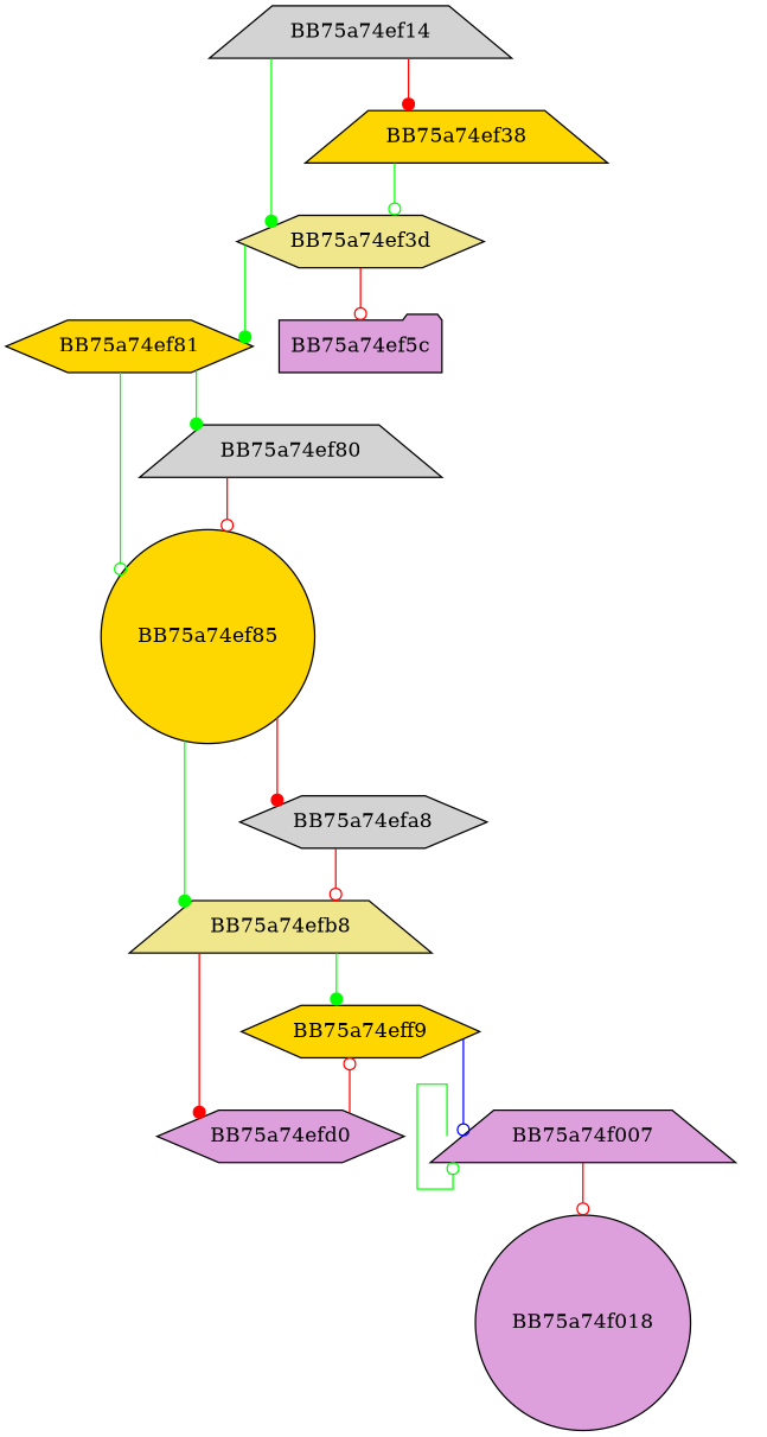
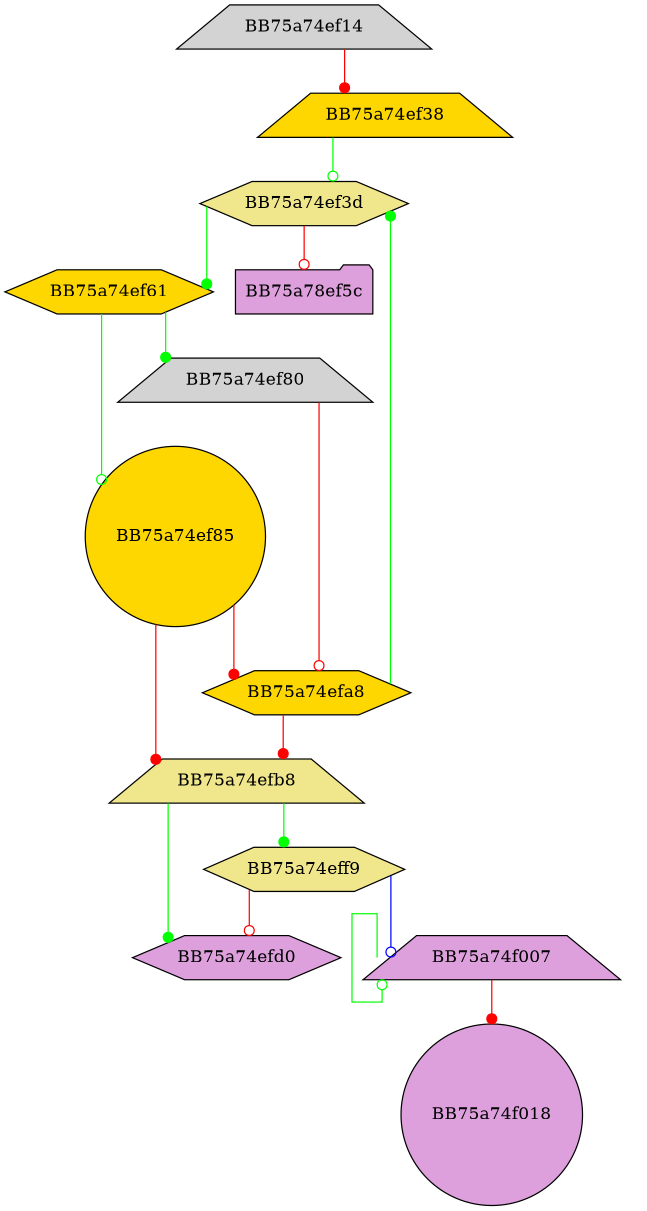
  digraph {
    splines=ortho
    node [fillcolor=plum shape=trapezium style=filled]
    edge [arrowhead=dot color=green]
    BB75a74ef14 [fillcolor=lightgrey]
    BB75a74ef3d [fillcolor=khaki shape=hexagon]
    BB75a74ef38 [fillcolor=gold]
-   BB75a74ef61 [fillcolor=gold shape=hexagon label=BB75a74ef81]
-   BB75a74ef5c [shape=folder]
+   BB75a74ef61 [fillcolor=gold shape=hexagon]
+   BB75a74ef5c [shape=folder label=BB75a78ef5c]
    BB75a74ef85 [fillcolor=gold shape=circle]
    BB75a74ef80 [fillcolor=lightgrey]
    BB75a74efb8 [fillcolor=khaki]
-   BB75a74efa8 [fillcolor=lightgrey shape=hexagon]
-   BB75a74eff9 [fillcolor=gold shape=hexagon]
+   BB75a74efa8 [fillcolor=gold shape=hexagon]
+   BB75a74eff9 [fillcolor=khaki shape=hexagon]
    BB75a74efd0 [shape=hexagon]
    BB75a74f007
    BB75a74f018 [shape=circle]
-   BB75a74ef14 -> BB75a74ef3d
+   BB75a74efa8 -> BB75a74ef3d
    BB75a74ef14 -> BB75a74ef38 [color=red]
    BB75a74ef3d -> BB75a74ef61
    BB75a74ef3d -> BB75a74ef5c [arrowhead=odot color=red]
    BB75a74ef38 -> BB75a74ef3d [arrowhead=odot]
    BB75a74ef61 -> BB75a74ef85 [arrowhead=odot]
    BB75a74ef61 -> BB75a74ef80
-   BB75a74ef85 -> BB75a74efb8
+   BB75a74ef85 -> BB75a74efb8 [color=red]
    BB75a74ef85 -> BB75a74efa8 [color=red]
-   BB75a74ef80 -> BB75a74ef85 [arrowhead=odot color=red]
+   BB75a74ef80 -> BB75a74efa8 [arrowhead=odot color=red]
    BB75a74efb8 -> BB75a74eff9
-   BB75a74efb8 -> BB75a74efd0 [color=red]
-   BB75a74efa8 -> BB75a74efb8 [arrowhead=odot color=red]
+   BB75a74efb8 -> BB75a74efd0
+   BB75a74efa8 -> BB75a74efb8 [color=red]
    BB75a74eff9 -> BB75a74f007 [arrowhead=odot color=blue]
-   BB75a74efd0 -> BB75a74eff9 [arrowhead=odot color=red]
+   BB75a74eff9 -> BB75a74efd0 [arrowhead=odot color=red]
    BB75a74f007 -> BB75a74f007 [arrowhead=odot]
-   BB75a74f007 -> BB75a74f018 [arrowhead=odot color=red]
+   BB75a74f007 -> BB75a74f018 [color=red]
  }
